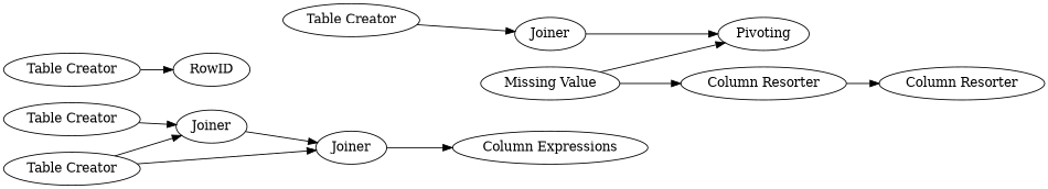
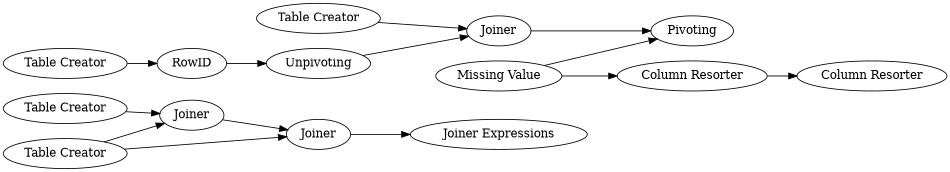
  digraph {
    rankdir=LR
    n1 [label="Table Creator"]
    n2 [label=Joiner]
    n3 [label=Joiner]
    n4 [label="Table Creator"]
-   n5 [label="Column Expressions"]
+   n5 [label="Joiner Expressions"]
    n6 [label="Table Creator"]
    n7 [label=Joiner]
    n8 [label=Pivoting]
    n9 [label="Table Creator"]
    n10 [label=RowID]
+   n11 [label=Unpivoting]
    n12 [label="Missing Value"]
    n13 [label="Column Resorter"]
    n14 [label="Column Resorter"]
    n1 -> n2
    n2 -> n3
    n3 -> n5
    n4 -> n2
    n4 -> n3
    n6 -> n7
    n7 -> n8
    n9 -> n10
+   n10 -> n11
+   n11 -> n7
    n12 -> n8
    n12 -> n13
    n13 -> n14
  }
